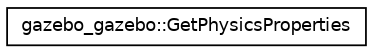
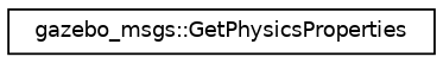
  digraph {
    rankdir=LR
    fontname="DejaVu Sans"
-   n1 [color=black fillcolor=white fontname="DejaVu Sans" fontsize=10 height=0.2 label="gazebo_gazebo::GetPhysicsProperties" shape=record style=filled width=0.4]
+   n1 [color=black fillcolor=white fontname="DejaVu Sans" fontsize=10 height=0.2 label="gazebo_msgs::GetPhysicsProperties" shape=record style=filled width=0.4]
  }
